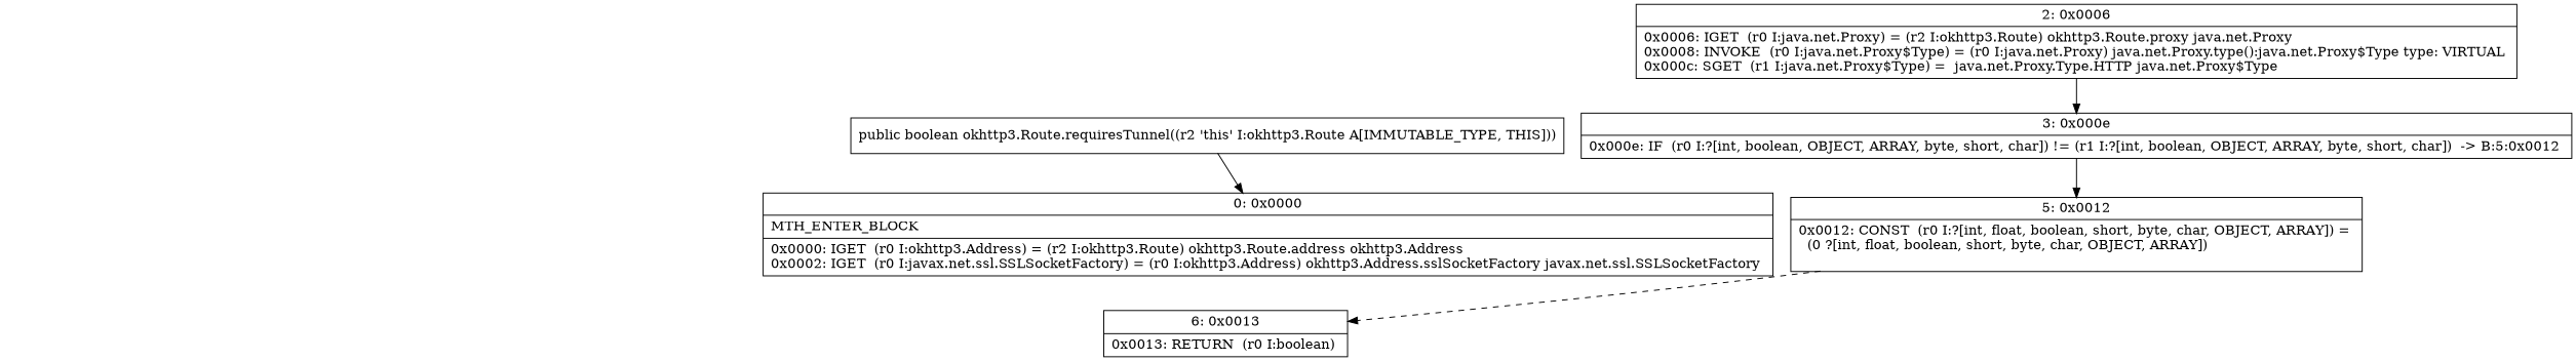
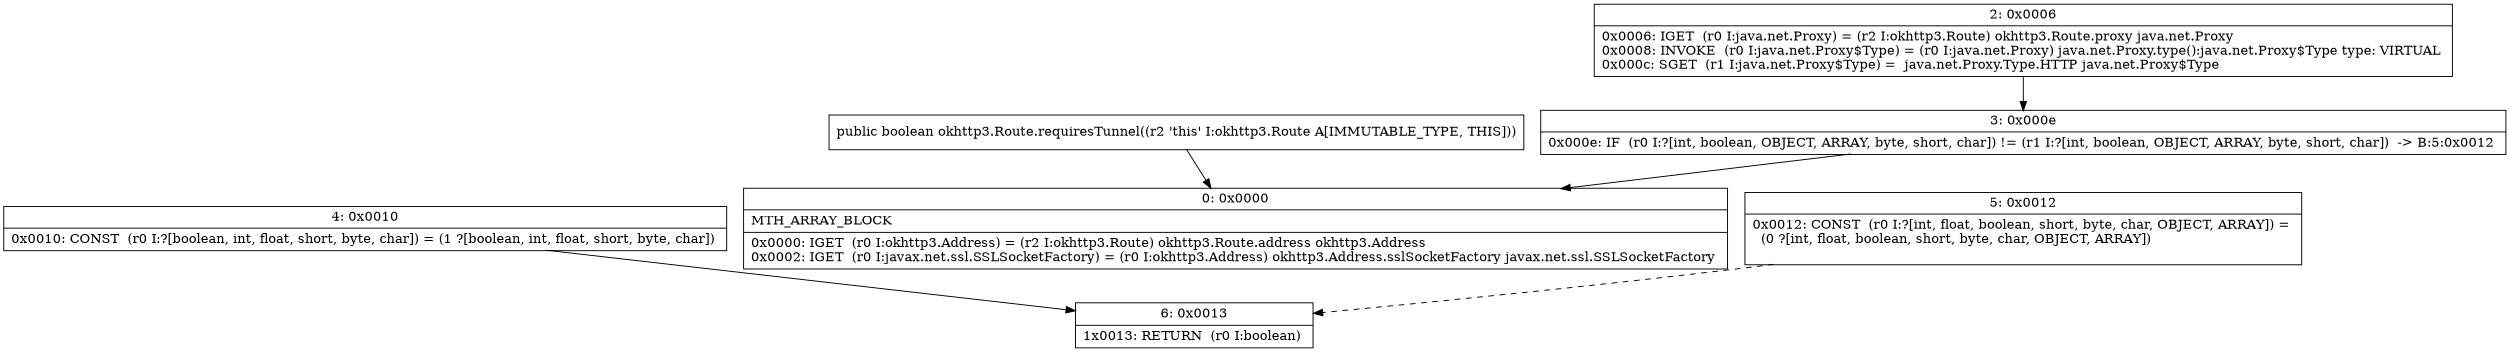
  digraph {
    node [shape=record]
-   n1 [label="{0\:\ 0x0000|MTH_ENTER_BLOCK\l|0x0000: IGET  (r0 I:okhttp3.Address) = (r2 I:okhttp3.Route) okhttp3.Route.address okhttp3.Address \l0x0002: IGET  (r0 I:javax.net.ssl.SSLSocketFactory) = (r0 I:okhttp3.Address) okhttp3.Address.sslSocketFactory javax.net.ssl.SSLSocketFactory \l}"]
+   n1 [label="{0\:\ 0x0000|MTH_ARRAY_BLOCK\l|0x0000: IGET  (r0 I:okhttp3.Address) = (r2 I:okhttp3.Route) okhttp3.Route.address okhttp3.Address \l0x0002: IGET  (r0 I:javax.net.ssl.SSLSocketFactory) = (r0 I:okhttp3.Address) okhttp3.Address.sslSocketFactory javax.net.ssl.SSLSocketFactory \l}"]
    n2 [label="{2\:\ 0x0006|0x0006: IGET  (r0 I:java.net.Proxy) = (r2 I:okhttp3.Route) okhttp3.Route.proxy java.net.Proxy \l0x0008: INVOKE  (r0 I:java.net.Proxy$Type) = (r0 I:java.net.Proxy) java.net.Proxy.type():java.net.Proxy$Type type: VIRTUAL \l0x000c: SGET  (r1 I:java.net.Proxy$Type) =  java.net.Proxy.Type.HTTP java.net.Proxy$Type \l}"]
    n3 [label="{3\:\ 0x000e|0x000e: IF  (r0 I:?[int, boolean, OBJECT, ARRAY, byte, short, char]) != (r1 I:?[int, boolean, OBJECT, ARRAY, byte, short, char])  \-\> B:5:0x0012 \l}"]
    n4 [label="{5\:\ 0x0012|0x0012: CONST  (r0 I:?[int, float, boolean, short, byte, char, OBJECT, ARRAY]) = \l  (0 ?[int, float, boolean, short, byte, char, OBJECT, ARRAY])\l \l}"]
-   n5 [label="{6\:\ 0x0013|0x0013: RETURN  (r0 I:boolean) \l}"]
+   n5 [label="{6\:\ 0x0013|1x0013: RETURN  (r0 I:boolean) \l}"]
+   n6 [label="{4\:\ 0x0010|0x0010: CONST  (r0 I:?[boolean, int, float, short, byte, char]) = (1 ?[boolean, int, float, short, byte, char]) \l}"]
    n7 [label="{public boolean okhttp3.Route.requiresTunnel((r2 'this' I:okhttp3.Route A[IMMUTABLE_TYPE, THIS])) }"]
    n2 -> n3
-   n3 -> n4
+   n3 -> n1
    n4 -> n5 [style=dashed]
+   n6 -> n5
    n7 -> n1
  }
